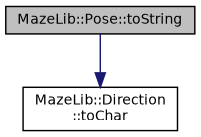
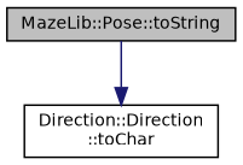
  digraph {
    rankdir=TB
    node [color=black fontname=Helvetica fontsize=10 shape=record style=filled]
    n1 [fillcolor=grey75 fontcolor=black height=0.2 label="MazeLib::Pose::toString" width=0.4]
-   n2 [fillcolor=white height=0.2 label="MazeLib::Direction\l::toChar" width=0.4]
+   n2 [fillcolor=white height=0.2 label="Direction::Direction\l::toChar" width=0.4]
    n1 -> n2 [color=midnightblue fontname=Helvetica fontsize=10 labelfontname=Helvetica labelfontsize=10 style=solid]
  }
